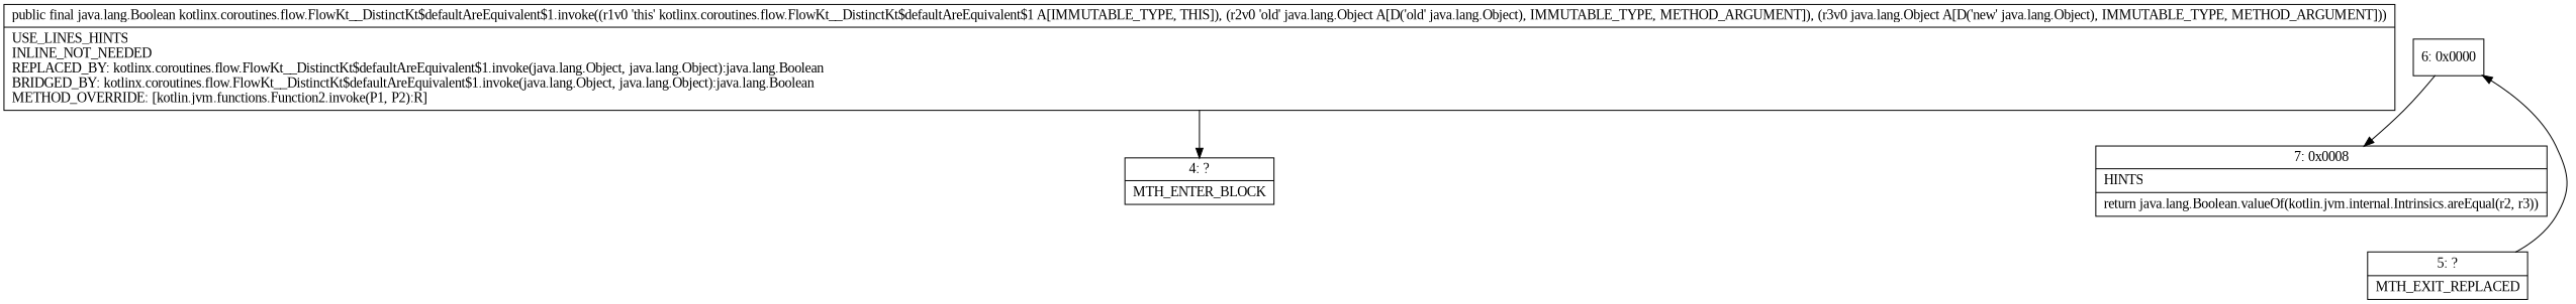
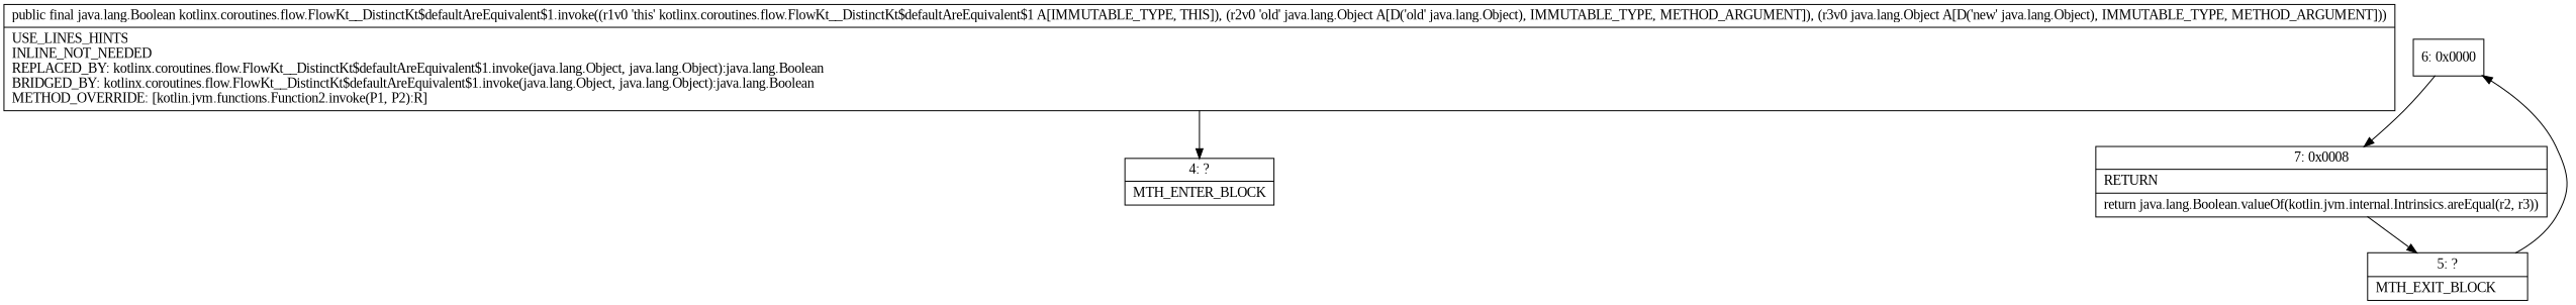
  digraph {
    fontname="Liberation Serif"
    node [fontname="Liberation Serif" shape=record]
    edge [fontname="Liberation Serif"]
    n1 [label="{4\:\ ?|MTH_ENTER_BLOCK\l}"]
    n2 [label="{6\:\ 0x0000}"]
-   n3 [label="{7\:\ 0x0008|HINTS\l|return java.lang.Boolean.valueOf(kotlin.jvm.internal.Intrinsics.areEqual(r2, r3))\l}"]
-   n4 [label="{5\:\ ?|MTH_EXIT_REPLACED\l}"]
+   n3 [label="{7\:\ 0x0008|RETURN\l|return java.lang.Boolean.valueOf(kotlin.jvm.internal.Intrinsics.areEqual(r2, r3))\l}"]
+   n4 [label="{5\:\ ?|MTH_EXIT_BLOCK\l}"]
    n5 [label="{public final java.lang.Boolean kotlinx.coroutines.flow.FlowKt__DistinctKt$defaultAreEquivalent$1.invoke((r1v0 'this' kotlinx.coroutines.flow.FlowKt__DistinctKt$defaultAreEquivalent$1 A[IMMUTABLE_TYPE, THIS]), (r2v0 'old' java.lang.Object A[D('old' java.lang.Object), IMMUTABLE_TYPE, METHOD_ARGUMENT]), (r3v0 java.lang.Object A[D('new' java.lang.Object), IMMUTABLE_TYPE, METHOD_ARGUMENT]))  | USE_LINES_HINTS\lINLINE_NOT_NEEDED\lREPLACED_BY: kotlinx.coroutines.flow.FlowKt__DistinctKt$defaultAreEquivalent$1.invoke(java.lang.Object, java.lang.Object):java.lang.Boolean\lBRIDGED_BY: kotlinx.coroutines.flow.FlowKt__DistinctKt$defaultAreEquivalent$1.invoke(java.lang.Object, java.lang.Object):java.lang.Boolean\lMETHOD_OVERRIDE: [kotlin.jvm.functions.Function2.invoke(P1, P2):R]\l}"]
    n2 -> n3
+   n3 -> n4
    n4 -> n2
    n5 -> n1
  }
